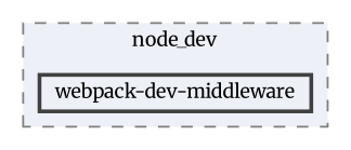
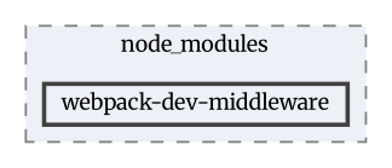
  digraph {
    compound=true
    fontname=Merriweather
    n1 [color=grey25 fillcolor="#edf0f7" fontname=Merriweather fontsize=10 height=0.2 label="webpack-dev-middleware" shape=box style="filled,bold" width=0.4]
    subgraph cluster_1 {
      bgcolor="#edf0f7"
      fontsize=10
-     label=node_dev
+     label=node_modules
      pencolor=grey50
      style="filled,dashed"
      n1
    }
  }
